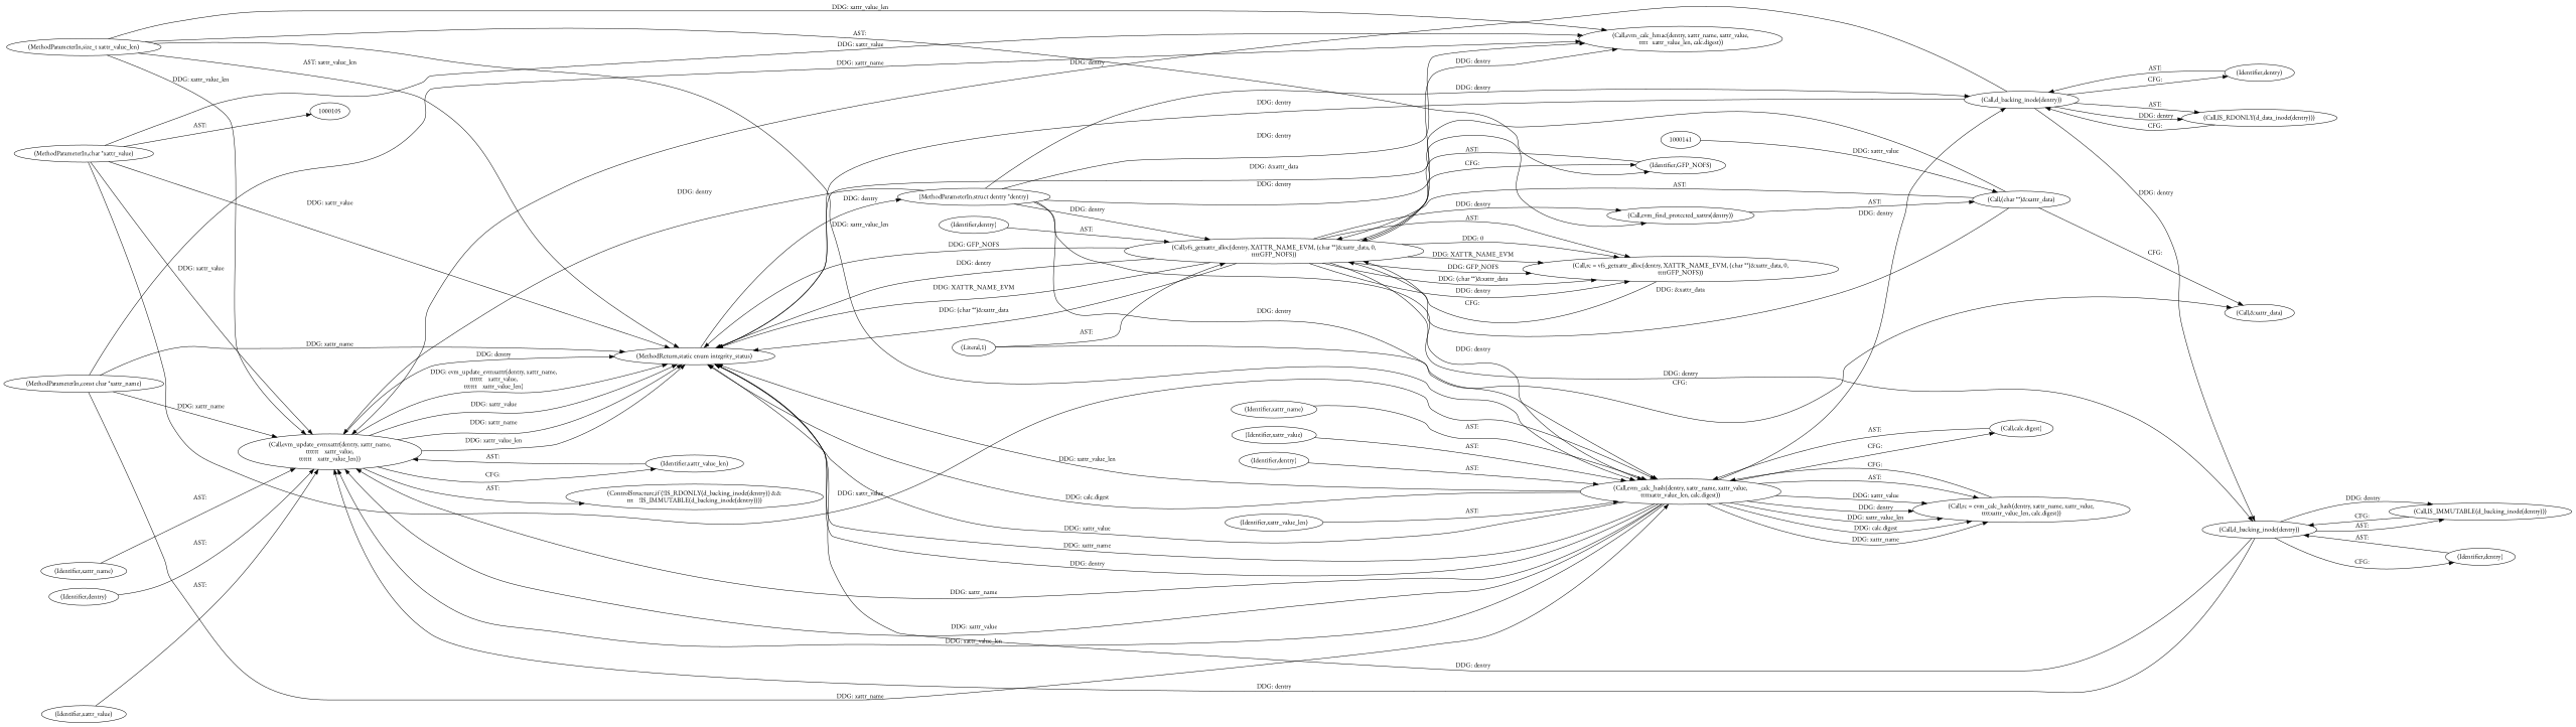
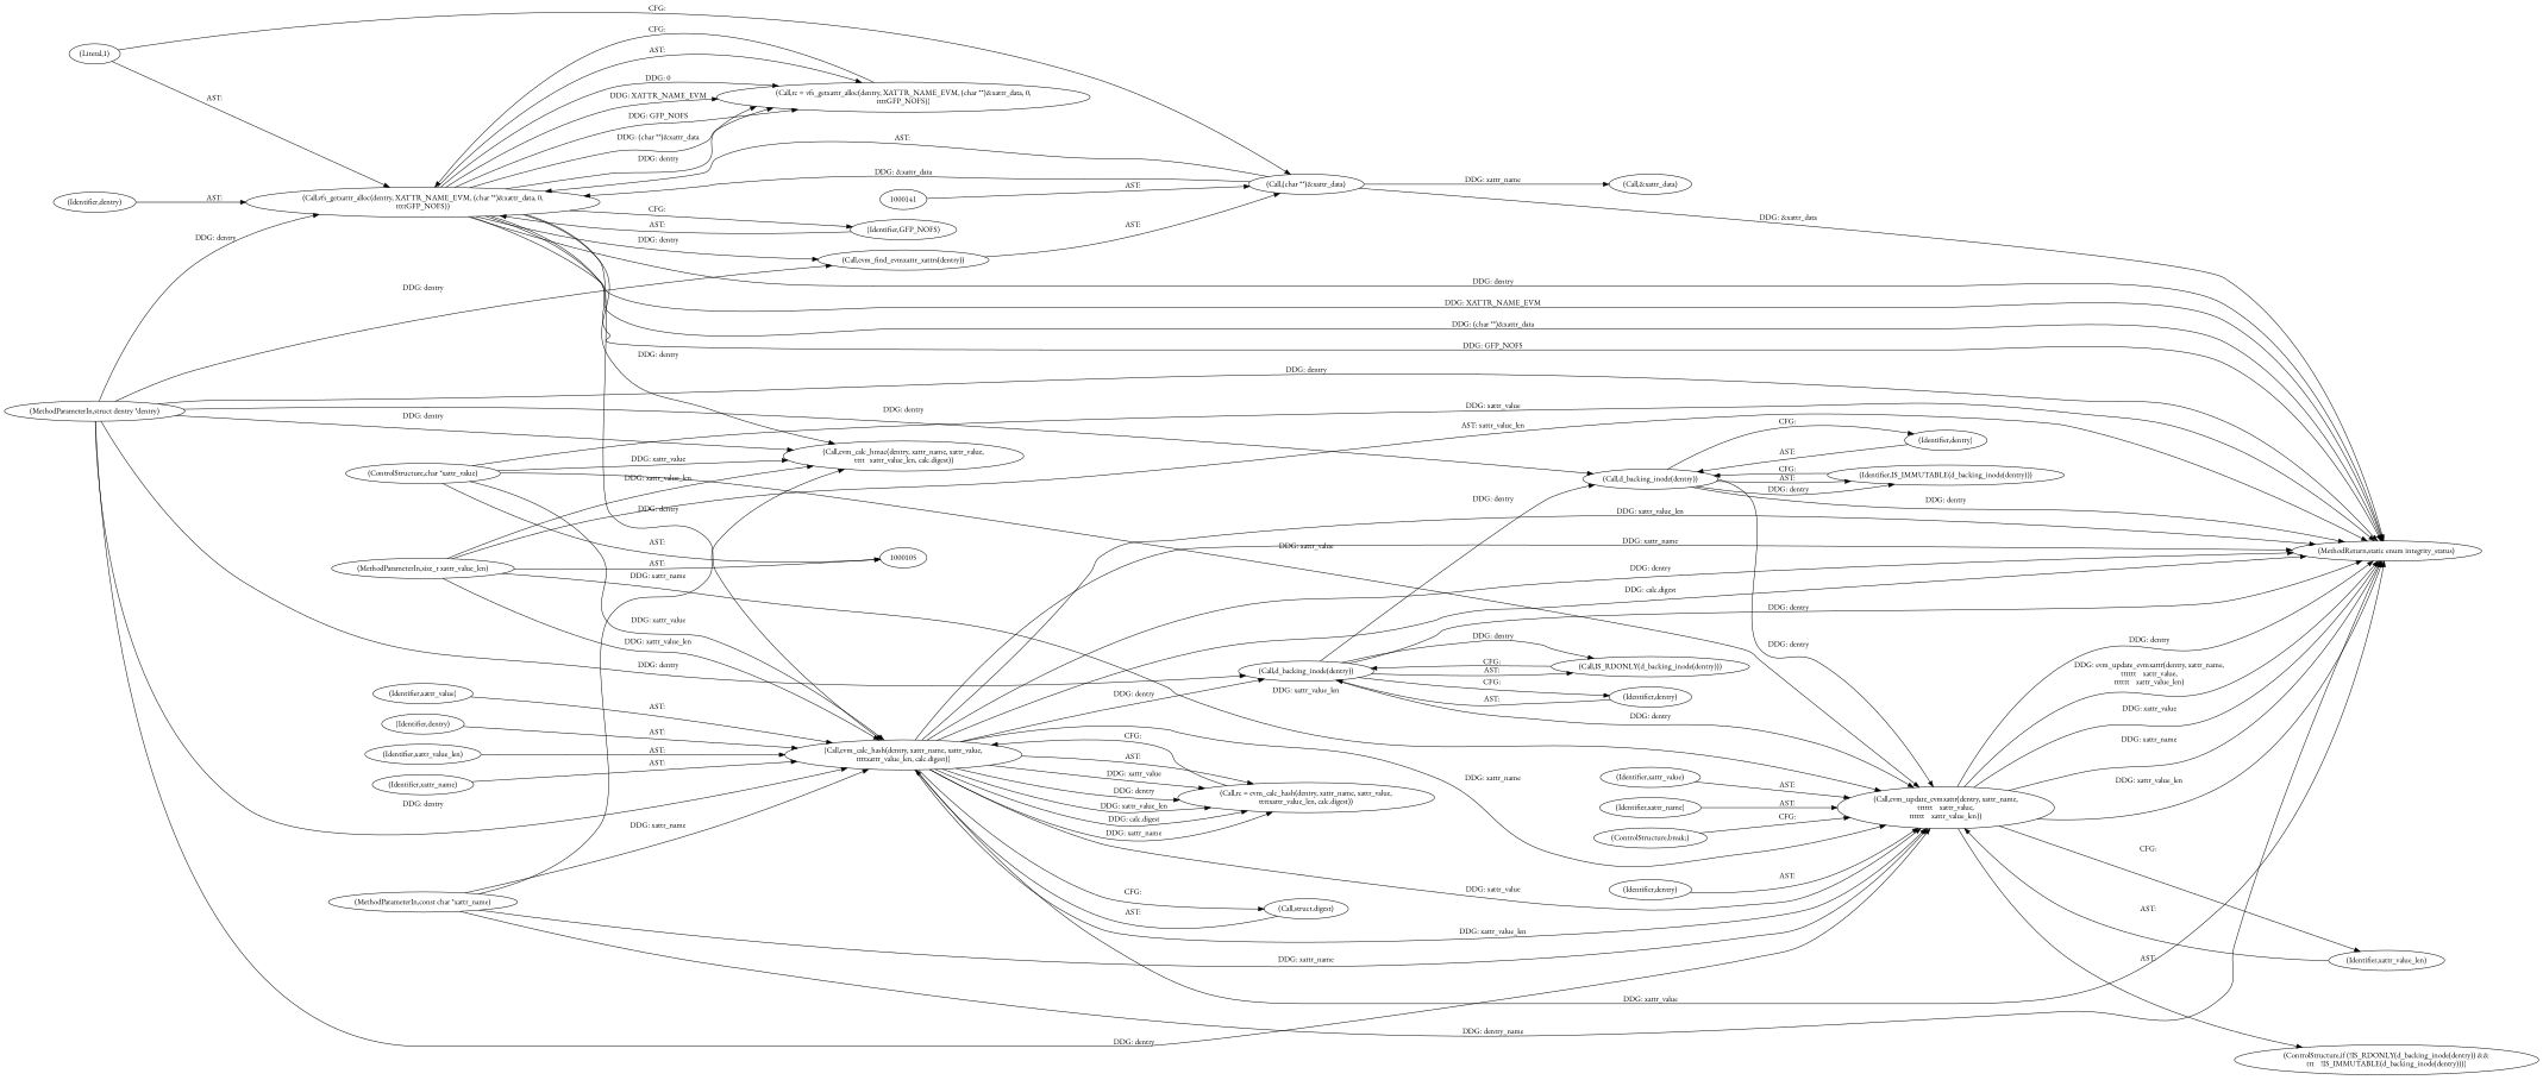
  digraph {
    fontname="EB Garamond"
    rankdir=LR
    node [fontname="EB Garamond"]
    edge [fontname="EB Garamond"]
    n1 [label="(Call,evm_update_evmxattr(dentry, xattr_name,\n\t\t\t\t\t\t    xattr_value,\n\t\t\t\t\t\t    xattr_value_len))"]
    n2 [label="(Identifier,xattr_value_len)"]
    n3 [label="(ControlStructure,if (!IS_RDONLY(d_backing_inode(dentry)) &&\n\t\t\t    !IS_IMMUTABLE(d_backing_inode(dentry))))"]
    n4 [label="(MethodReturn,static enum integrity_status)"]
    n5 [label="(Call,d_backing_inode(dentry))"]
-   n6 [label="(Call,IS_IMMUTABLE(d_backing_inode(dentry)))"]
+   n6 [label="(Identifier,IS_IMMUTABLE(d_backing_inode(dentry)))"]
    n7 [label="(Identifier,dentry)"]
    n8 [label="(Call,d_backing_inode(dentry))"]
    n9 [label="(Identifier,dentry)"]
-   n10 [label="(Call,IS_RDONLY(d_data_inode(dentry)))"]
+   n10 [label="(Call,IS_RDONLY(d_backing_inode(dentry)))"]
    n11 [label="(Call,evm_calc_hash(dentry, xattr_name, xattr_value,\n\t\t\t\txattr_value_len, calc.digest))"]
-   n12 [label="(Call,calc.digest)"]
+   n12 [label="(Call,struct.digest)"]
    n13 [label="(Call,rc = evm_calc_hash(dentry, xattr_name, xattr_value,\n\t\t\t\txattr_value_len, calc.digest))"]
    n14 [label="(Call,vfs_getxattr_alloc(dentry, XATTR_NAME_EVM, (char **)&xattr_data, 0,\n\t\t\t\tGFP_NOFS))"]
    n15 [label="(Call,rc = vfs_getxattr_alloc(dentry, XATTR_NAME_EVM, (char **)&xattr_data, 0,\n\t\t\t\tGFP_NOFS))"]
-   n16 [label="(Call,evm_find_protected_xattrs(dentry))"]
+   n16 [label="(Call,evm_find_evmxattr_xattrs(dentry))"]
    n17 [label="(Call,evm_calc_hmac(dentry, xattr_name, xattr_value,\n \t\t\t\t   xattr_value_len, calc.digest))"]
    n18 [label="(Identifier,GFP_NOFS)"]
    n19 [label="(Call,(char **)&xattr_data)"]
    n20 [label="(MethodParameterIn,struct dentry *dentry)"]
    n21 [label="(Call,&xattr_data)"]
    n22 [label="(MethodParameterIn,const char *xattr_name)"]
-   n23 [label="(MethodParameterIn,char *xattr_value)"]
+   n23 [label="(ControlStructure,char *xattr_value)"]
    1000105
    n25 [label="(MethodParameterIn,size_t xattr_value_len)"]
    n26 [label="(Identifier,xattr_value)"]
    n27 [label="(Identifier,xattr_name)"]
    n28 [label="(Identifier,dentry)"]
    n29 [label="(Identifier,xattr_name)"]
    n30 [label="(Identifier,xattr_value)"]
+   n31 [label="(ControlStructure,break;)"]
    n32 [label="(Identifier,dentry)"]
    n33 [label="(Identifier,dentry)"]
    n34 [label="(Identifier,xattr_value_len)"]
    n35 [label="(Literal,1)"]
    1000141
    n1 -> n2 [label="CFG: "]
    n1 -> n3 [label="AST: "]
    n1 -> n4 [label="DDG: dentry"]
    n1 -> n4 [label="DDG: evm_update_evmxattr(dentry, xattr_name,\n\t\t\t\t\t\t    xattr_value,\n\t\t\t\t\t\t    xattr_value_len)"]
    n1 -> n4 [label="DDG: xattr_value"]
    n1 -> n4 [label="DDG: xattr_name"]
    n1 -> n4 [label="DDG: xattr_value_len"]
    n2 -> n1 [label="AST: "]
    n5 -> n1 [label="DDG: dentry"]
    n5 -> n4 [label="DDG: dentry"]
    n5 -> n6 [label="AST: "]
    n5 -> n6 [label="DDG: dentry"]
    n5 -> n7 [label="CFG: "]
    n6 -> n5 [label="CFG: "]
    n7 -> n5 [label="AST: "]
    n8 -> n1 [label="DDG: dentry"]
    n8 -> n4 [label="DDG: dentry"]
    n8 -> n5 [label="DDG: dentry"]
    n8 -> n9 [label="CFG: "]
    n8 -> n10 [label="AST: "]
    n8 -> n10 [label="DDG: dentry"]
    n9 -> n8 [label="AST: "]
    n10 -> n8 [label="CFG: "]
    n11 -> n1 [label="DDG: xattr_name"]
    n11 -> n1 [label="DDG: xattr_value"]
    n11 -> n1 [label="DDG: xattr_value_len"]
    n11 -> n4 [label="DDG: xattr_name"]
    n11 -> n4 [label="DDG: dentry"]
    n11 -> n4 [label="DDG: xattr_value_len"]
    n11 -> n4 [label="DDG: calc.digest"]
    n11 -> n4 [label="DDG: xattr_value"]
    n11 -> n8 [label="DDG: dentry"]
    n11 -> n12 [label="CFG: "]
    n11 -> n13 [label="AST: "]
    n11 -> n13 [label="DDG: xattr_value"]
    n11 -> n13 [label="DDG: dentry"]
    n11 -> n13 [label="DDG: xattr_value_len"]
    n11 -> n13 [label="DDG: calc.digest"]
    n11 -> n13 [label="DDG: xattr_name"]
    n12 -> n11 [label="AST: "]
    n13 -> n11 [label="CFG: "]
    n14 -> n4 [label="DDG: XATTR_NAME_EVM"]
    n14 -> n4 [label="DDG: (char **)&xattr_data"]
    n14 -> n4 [label="DDG: GFP_NOFS"]
    n14 -> n4 [label="DDG: dentry"]
    n14 -> n11 [label="DDG: dentry"]
    n14 -> n15 [label="AST: "]
    n14 -> n15 [label="DDG: 0"]
    n14 -> n15 [label="DDG: XATTR_NAME_EVM"]
    n14 -> n15 [label="DDG: GFP_NOFS"]
    n14 -> n15 [label="DDG: (char **)&xattr_data"]
    n14 -> n15 [label="DDG: dentry"]
    n14 -> n16 [label="DDG: dentry"]
    n14 -> n17 [label="DDG: dentry"]
    n14 -> n18 [label="CFG: "]
    n15 -> n14 [label="CFG: "]
    n16 -> n19 [label="AST: "]
    n18 -> n14 [label="AST: "]
    n19 -> n4 [label="DDG: &xattr_data"]
    n19 -> n14 [label="AST: "]
    n19 -> n14 [label="DDG: &xattr_data"]
-   n19 -> n21 [label="CFG: "]
+   n19 -> n21 [label="DDG: xattr_name"]
    n20 -> n1 [label="DDG: dentry"]
-   n4 -> n20 [label="DDG: dentry"]
+   n20 -> n4 [label="DDG: dentry"]
    n20 -> n5 [label="DDG: dentry"]
    n20 -> n8 [label="DDG: dentry"]
    n20 -> n11 [label="DDG: dentry"]
    n20 -> n14 [label="DDG: dentry"]
    n20 -> n16 [label="DDG: dentry"]
    n20 -> n17 [label="DDG: dentry"]
    n22 -> n1 [label="DDG: xattr_name"]
-   n22 -> n4 [label="DDG: xattr_name"]
+   n22 -> n4 [label="DDG: dentry_name"]
    n22 -> n11 [label="DDG: xattr_name"]
    n22 -> n17 [label="DDG: xattr_name"]
    n23 -> n1 [label="DDG: xattr_value"]
    n23 -> n4 [label="DDG: xattr_value"]
    n23 -> n11 [label="DDG: xattr_value"]
    n23 -> n17 [label="DDG: xattr_value"]
    n23 -> 1000105 [label="AST: "]
    n25 -> n1 [label="DDG: xattr_value_len"]
    n25 -> n4 [label="AST: xattr_value_len"]
    n25 -> n11 [label="DDG: xattr_value_len"]
    n25 -> n17 [label="DDG: xattr_value_len"]
-   n25 -> n18 [label="AST: "]
+   n25 -> 1000105 [label="AST: "]
    n26 -> n1 [label="AST: "]
    n27 -> n1 [label="AST: "]
    n28 -> n14 [label="AST: "]
    n29 -> n11 [label="AST: "]
    n30 -> n11 [label="AST: "]
+   n31 -> n1 [label="CFG: "]
    n32 -> n1 [label="AST: "]
    n33 -> n11 [label="AST: "]
    n34 -> n11 [label="AST: "]
    n35 -> n14 [label="AST: "]
-   n35 -> n21 [label="CFG: "]
-   1000141 -> n19 [label="DDG: xattr_value"]
+   n35 -> n19 [label="CFG: "]
+   1000141 -> n19 [label="AST: "]
  }
